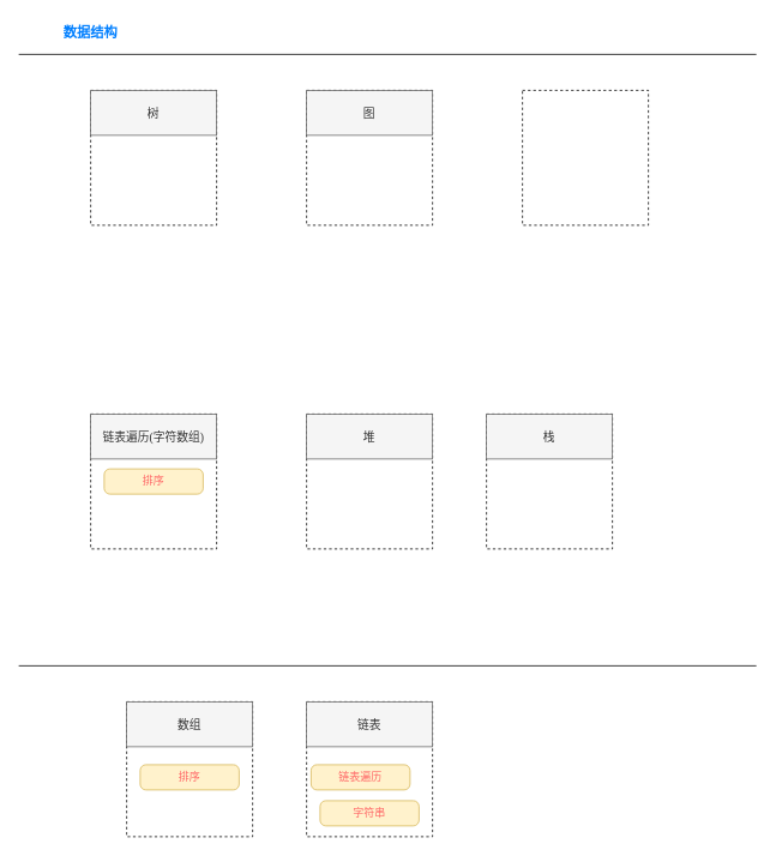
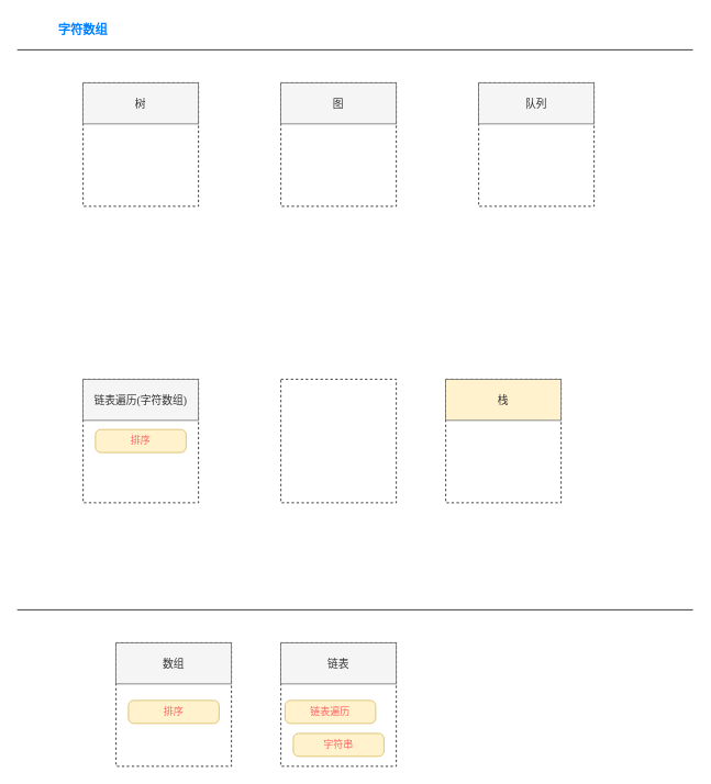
  <mxCell id="0" />
  <mxCell id="1" parent="0" />
  <mxCell id="2" value="" style="rounded=0;whiteSpace=wrap;html=1;fontSize=13;fillColor=none;dashed=1;" vertex="1" parent="1"><mxGeometry x="100" y="460" width="140" height="150" as="geometry" /></mxCell>
  <mxCell id="3" value="" style="rounded=0;whiteSpace=wrap;html=1;fontSize=13;fillColor=none;dashed=1;" vertex="1" parent="1"><mxGeometry x="340" y="780" width="140" height="150" as="geometry" /></mxCell>
  <mxCell id="4" value="" style="rounded=0;whiteSpace=wrap;html=1;fontSize=13;fillColor=none;dashed=1;" vertex="1" parent="1"><mxGeometry x="140" y="780" width="140" height="150" as="geometry" /></mxCell>
  <mxCell id="5" value="&lt;font face=&quot;menlo&quot;&gt;数组&lt;/font&gt;" style="rounded=0;whiteSpace=wrap;html=1;fontSize=13;fillColor=#f5f5f5;strokeColor=#666666;fontColor=#333333;" vertex="1" parent="1"><mxGeometry x="140" y="780" width="140" height="50" as="geometry" /></mxCell>
  <mxCell id="6" value="&lt;font face=&quot;menlo&quot;&gt;链表&lt;/font&gt;" style="rounded=0;whiteSpace=wrap;html=1;fontSize=13;fillColor=#f5f5f5;strokeColor=#666666;fontColor=#333333;" vertex="1" parent="1"><mxGeometry x="340" y="780" width="140" height="50" as="geometry" /></mxCell>
  <mxCell id="7" value="" style="endArrow=none;html=1;" edge="1" parent="1"><mxGeometry width="50" height="50" relative="1" as="geometry"><mxPoint y="740" as="sourcePoint" x="20" /><mxPoint x="840" y="740" as="targetPoint" /></mxGeometry></mxCell>
  <mxCell id="8" value="&lt;font face=&quot;menlo&quot; style=&quot;font-size: 12px&quot; color=&quot;#ff6666&quot;&gt;链表遍历&lt;/font&gt;" style="rounded=1;whiteSpace=wrap;html=1;fillColor=#fff2cc;arcSize=23;imageHeight=24;strokeColor=#d6b656;" vertex="1" parent="1"><mxGeometry x="345" y="850" width="110" height="28" as="geometry" /></mxCell>
  <mxCell id="9" value="&lt;font face=&quot;menlo&quot; style=&quot;font-size: 12px&quot; color=&quot;#ff6666&quot;&gt;字符串&lt;/font&gt;" style="rounded=1;whiteSpace=wrap;html=1;fillColor=#fff2cc;arcSize=23;imageHeight=24;strokeColor=#d6b656;" vertex="1" parent="1"><mxGeometry x="355" y="890" width="110" height="28" as="geometry" /></mxCell>
  <mxCell id="10" value="&lt;font face=&quot;menlo&quot; style=&quot;font-size: 12px&quot; color=&quot;#ff6666&quot;&gt;排序&lt;/font&gt;" style="rounded=1;whiteSpace=wrap;html=1;fillColor=#fff2cc;arcSize=23;imageHeight=24;strokeColor=#d6b656;" vertex="1" parent="1"><mxGeometry x="155" y="850" width="110" height="28" as="geometry" /></mxCell>
  <mxCell id="11" value="&lt;font face=&quot;menlo&quot;&gt;链表遍历(字符数组)&lt;/font&gt;" style="rounded=0;whiteSpace=wrap;html=1;fontSize=13;fillColor=#f5f5f5;strokeColor=#666666;fontColor=#333333;" vertex="1" parent="1"><mxGeometry x="100" y="460" width="140" height="50" as="geometry" /></mxCell>
  <mxCell id="12" value="&lt;font face=&quot;menlo&quot; style=&quot;font-size: 12px&quot; color=&quot;#ff6666&quot;&gt;排序&lt;/font&gt;" style="rounded=1;whiteSpace=wrap;html=1;fillColor=#fff2cc;arcSize=23;imageHeight=24;strokeColor=#d6b656;" vertex="1" parent="1"><mxGeometry x="115" y="521" width="110" height="28" as="geometry" /></mxCell>
  <mxCell id="13" value="" style="rounded=0;whiteSpace=wrap;html=1;fontSize=13;fillColor=none;dashed=1;" vertex="1" parent="1"><mxGeometry x="340" y="460" width="140" height="150" as="geometry" /></mxCell>
- <mxCell id="14" value="&lt;font face=&quot;menlo&quot;&gt;堆&lt;/font&gt;" style="rounded=0;whiteSpace=wrap;html=1;fontSize=13;fillColor=#f5f5f5;strokeColor=#666666;fontColor=#333333;" vertex="1" parent="1"><mxGeometry x="340" y="460" width="140" height="50" as="geometry" /></mxCell>
  <mxCell id="15" value="" style="rounded=0;whiteSpace=wrap;html=1;fontSize=13;fillColor=none;dashed=1;" vertex="1" parent="1"><mxGeometry x="540" y="460" width="140" height="150" as="geometry" /></mxCell>
- <mxCell id="16" value="&lt;font face=&quot;menlo&quot;&gt;栈&lt;/font&gt;" style="rounded=0;whiteSpace=wrap;html=1;fontSize=13;fillColor=#f5f5f5;strokeColor=#666666;fontColor=#333333;" vertex="1" parent="1"><mxGeometry x="540" y="460" width="140" height="50" as="geometry" /></mxCell>
+ <mxCell id="16" value="&lt;font face=&quot;menlo&quot;&gt;栈&lt;/font&gt;" style="rounded=0;whiteSpace=wrap;html=1;fontSize=13;fillColor=#fff2cc;strokeColor=#666666;fontColor=#333333;" vertex="1" parent="1"><mxGeometry x="540" y="460" width="140" height="50" as="geometry" /></mxCell>
  <mxCell id="17" value="" style="rounded=0;whiteSpace=wrap;html=1;fontSize=13;fillColor=none;dashed=1;" vertex="1" parent="1"><mxGeometry x="100" y="100" width="140" height="150" as="geometry" /></mxCell>
  <mxCell id="18" value="&lt;font face=&quot;menlo&quot;&gt;树&lt;/font&gt;" style="rounded=0;whiteSpace=wrap;html=1;fontSize=13;fillColor=#f5f5f5;strokeColor=#666666;fontColor=#333333;" vertex="1" parent="1"><mxGeometry x="100" y="100" width="140" height="50" as="geometry" /></mxCell>
  <mxCell id="19" value="" style="rounded=0;whiteSpace=wrap;html=1;fontSize=13;fillColor=none;dashed=1;" vertex="1" parent="1"><mxGeometry x="340" y="100" width="140" height="150" as="geometry" /></mxCell>
  <mxCell id="20" value="&lt;font face=&quot;menlo&quot;&gt;图&lt;/font&gt;" style="rounded=0;whiteSpace=wrap;html=1;fontSize=13;fillColor=#f5f5f5;strokeColor=#666666;fontColor=#333333;" vertex="1" parent="1"><mxGeometry x="340" y="100" width="140" height="50" as="geometry" /></mxCell>
  <mxCell id="21" value="" style="rounded=0;whiteSpace=wrap;html=1;fontSize=13;fillColor=none;dashed=1;" vertex="1" parent="1"><mxGeometry x="580" y="100" width="140" height="150" as="geometry" /></mxCell>
+ <mxCell id="22" value="&lt;font face=&quot;menlo&quot;&gt;队列&lt;/font&gt;" style="rounded=0;whiteSpace=wrap;html=1;fontSize=13;fillColor=#f5f5f5;strokeColor=#666666;fontColor=#333333;" vertex="1" parent="1"><mxGeometry x="580" y="100" width="140" height="50" as="geometry" /></mxCell>
  <mxCell id="23" value="" style="endArrow=none;html=1;" edge="1" parent="1"><mxGeometry width="50" height="50" relative="1" as="geometry"><mxPoint y="60" as="sourcePoint" x="20" /><mxPoint x="840" y="60" as="targetPoint" /></mxGeometry></mxCell>
- <mxCell id="24" value="&lt;font face=&quot;menlo&quot; color=&quot;#007fff&quot;&gt;&lt;span style=&quot;font-size: 15px&quot;&gt;&lt;b&gt;数据结构&lt;/b&gt;&lt;/span&gt;&lt;/font&gt;" style="text;html=1;strokeColor=none;fillColor=none;align=center;verticalAlign=middle;whiteSpace=wrap;rounded=0;" vertex="1" parent="1"><mxGeometry x="40" y="20" width="120" height="30" as="geometry" /></mxCell>
+ <mxCell id="24" value="&lt;font face=&quot;menlo&quot; color=&quot;#007fff&quot;&gt;&lt;span style=&quot;font-size: 15px&quot;&gt;&lt;b&gt;字符数组&lt;/b&gt;&lt;/span&gt;&lt;/font&gt;" style="text;html=1;strokeColor=none;fillColor=none;align=center;verticalAlign=middle;whiteSpace=wrap;rounded=0;" vertex="1" parent="1"><mxGeometry x="40" y="20" width="120" height="30" as="geometry" /></mxCell>
